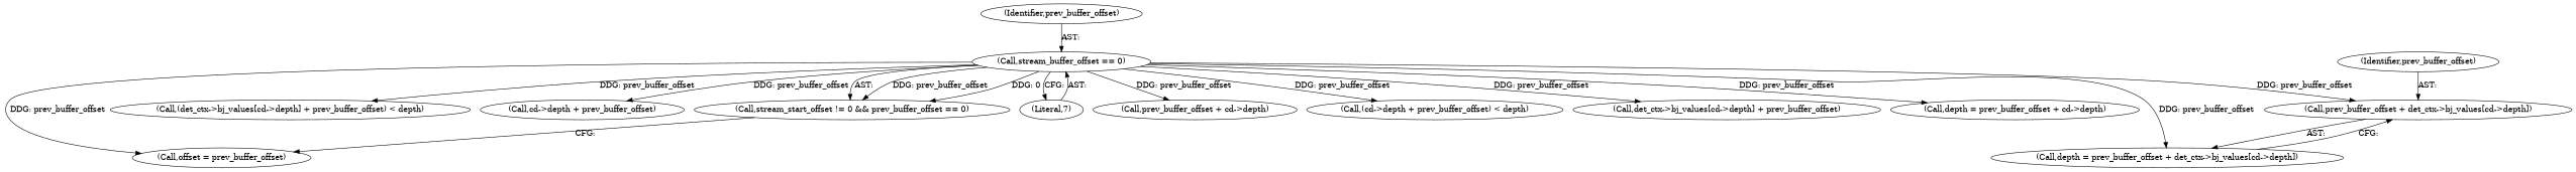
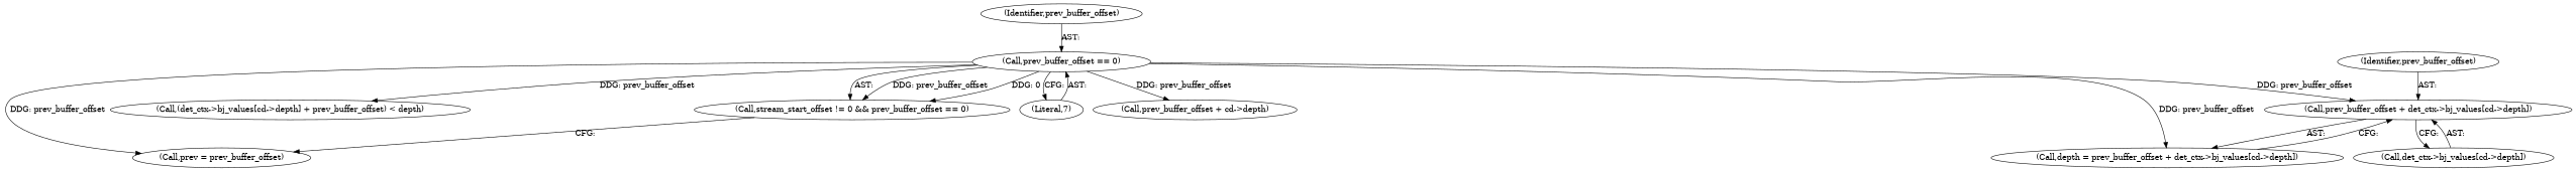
  digraph {
    n1 [label="(Call,prev_buffer_offset + det_ctx->bj_values[cd->depth])"]
    n2 [label="(Call,depth = prev_buffer_offset + det_ctx->bj_values[cd->depth])"]
-   n4 [label="(Call,stream_buffer_offset == 0)"]
+   n3 [label="(Call,det_ctx->bj_values[cd->depth])"]
+   n4 [label="(Call,prev_buffer_offset == 0)"]
    n5 [label="(Call,(det_ctx->bj_values[cd->depth] + prev_buffer_offset) < depth)"]
-   n6 [label="(Call,cd->depth + prev_buffer_offset)"]
-   n7 [label="(Call,offset = prev_buffer_offset)"]
+   n7 [label="(Call,prev = prev_buffer_offset)"]
    n8 [label="(Literal,7)"]
    n9 [label="(Call,prev_buffer_offset + cd->depth)"]
-   n10 [label="(Call,(cd->depth + prev_buffer_offset) < depth)"]
-   n11 [label="(Call,det_ctx->bj_values[cd->depth] + prev_buffer_offset)"]
    n12 [label="(Call,stream_start_offset != 0 && prev_buffer_offset == 0)"]
-   n13 [label="(Call,depth = prev_buffer_offset + cd->depth)"]
    n14 [label="(Identifier,prev_buffer_offset)"]
    n15 [label="(Identifier,prev_buffer_offset)"]
    n1 -> n2 [label="AST: "]
+   n1 -> n3 [label="CFG: "]
    n2 -> n1 [label="CFG: "]
+   n3 -> n1 [label="AST: "]
    n4 -> n1 [label="DDG: prev_buffer_offset"]
    n4 -> n2 [label="DDG: prev_buffer_offset"]
    n4 -> n5 [label="DDG: prev_buffer_offset"]
-   n4 -> n6 [label="DDG: prev_buffer_offset"]
    n4 -> n7 [label="DDG: prev_buffer_offset"]
    n4 -> n8 [label="CFG: "]
    n4 -> n9 [label="DDG: prev_buffer_offset"]
-   n4 -> n10 [label="DDG: prev_buffer_offset"]
-   n4 -> n11 [label="DDG: prev_buffer_offset"]
    n4 -> n12 [label="AST: "]
    n4 -> n12 [label="DDG: prev_buffer_offset"]
    n4 -> n12 [label="DDG: 0"]
-   n4 -> n13 [label="DDG: prev_buffer_offset"]
    n8 -> n4 [label="AST: "]
    n12 -> n7 [label="CFG: "]
    n14 -> n1 [label="AST: "]
    n15 -> n4 [label="AST: "]
  }
